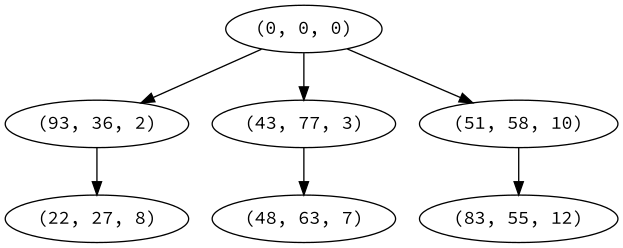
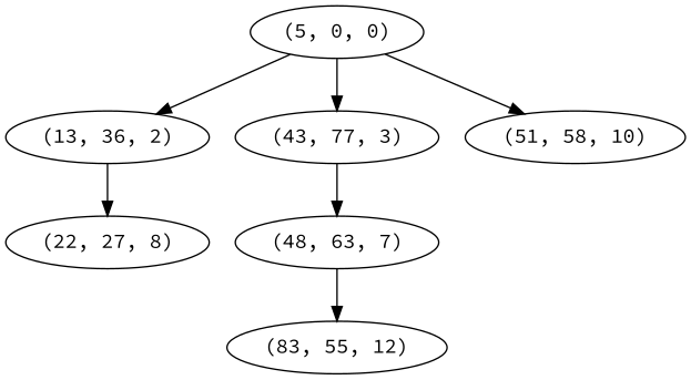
  digraph {
    fontname="Source Code Pro"
    node [fontname="Source Code Pro"]
    edge [fontname="Source Code Pro"]
-   "(0, 0, 0)"
-   "(13, 36, 2)" [label="(93, 36, 2)"]
+   "(0, 0, 0)" [label="(5, 0, 0)"]
+   "(13, 36, 2)"
    n3 [label="(43, 77, 3)"]
    "(51, 58, 10)"
    "(22, 27, 8)"
    "(48, 63, 7)"
    n7 [label="(83, 55, 12)"]
    "(0, 0, 0)" -> "(13, 36, 2)"
    "(0, 0, 0)" -> n3
    "(0, 0, 0)" -> "(51, 58, 10)"
    "(13, 36, 2)" -> "(22, 27, 8)"
    n3 -> "(48, 63, 7)"
-   "(51, 58, 10)" -> n7
+   "(48, 63, 7)" -> n7
  }
